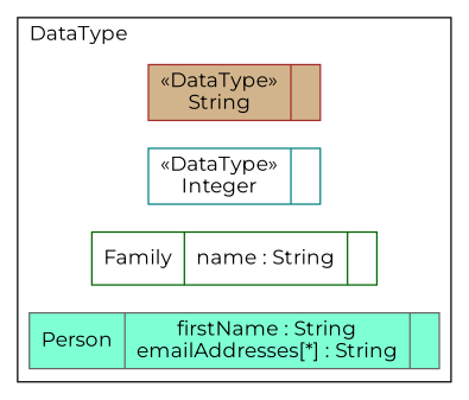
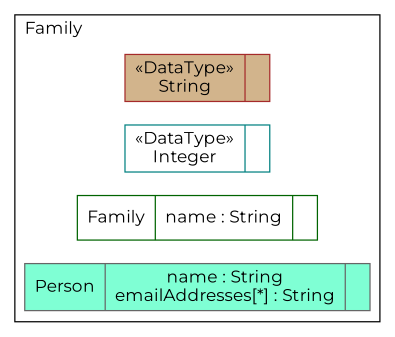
  digraph {
    compound=true
    labeljust=l
    labelloc=t
    nodeSep=0.75
    rankdir=LR
    fontname=Montserrat
    node [shape=record style=filled fillcolor=white fontname=Montserrat]
    n1 [label="{&#171;DataType&#187;\nString|}" fillcolor=tan color=brown]
    n2 [label="{&#171;DataType&#187;\nInteger|}" color=teal]
    n3 [label="{Family|name : String| }" color=darkgreen]
-   n4 [label="{Person|firstName : String\nemailAddresses[*] : String| }" fillcolor=aquamarine color=gray40]
+   n4 [label="{Person|name : String\nemailAddresses[*] : String| }" fillcolor=aquamarine color=gray40]
    subgraph cluster_1 {
      color=black
-     label=DataType
+     label=Family
      n1
      n2
      n3
      n4
    }
  }
